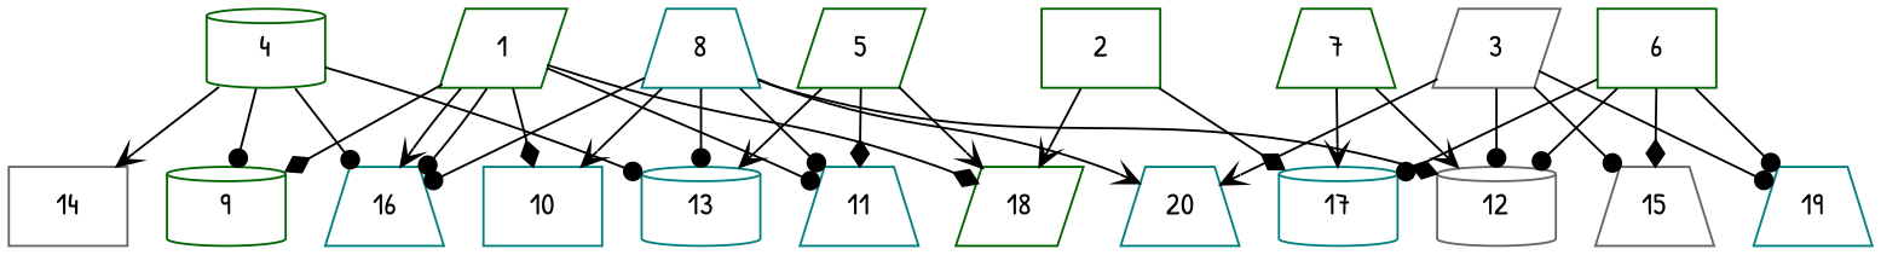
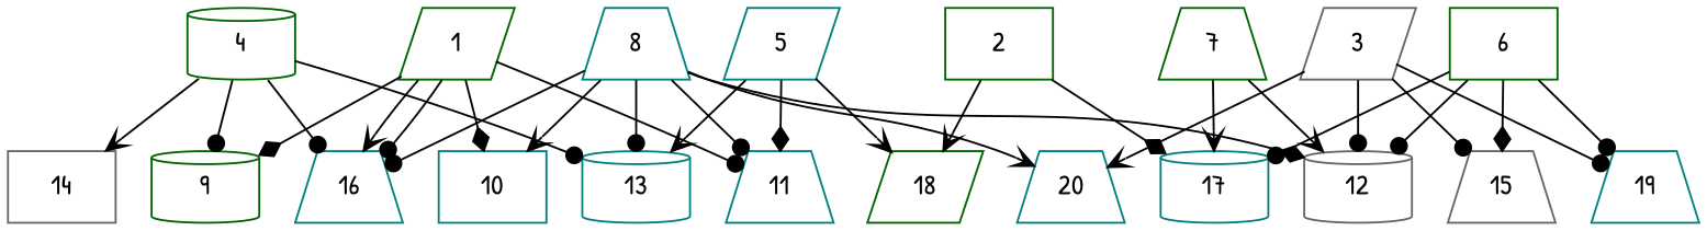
  digraph {
    fontname="Patrick Hand"
    node [alpha=0.11 color=teal fontname="Patrick Hand" shape=trapezium]
    edge [arrowhead=dot fontname="Patrick Hand"]
    1 [alpha=0.04 color=darkgreen expect_size=12883968 shape=parallelogram]
    9 [alpha=0.06 color=darkgreen expect_size=21786624 shape=cylinder]
    10 [alpha=0.12 expect_size=49698816 shape=box]
    11 [alpha=0.05 expect_size=49172480]
    16 [expect_size=13714432]
    18 [alpha=0.15 color=darkgreen expect_size=19118080 shape=parallelogram]
    2 [alpha=0.15 color=darkgreen expect_size=34935808 shape=box]
    17 [alpha=0.07 expect_size=44299264 shape=cylinder]
    3 [alpha=0.02 color=gray40 expect_size=26707968 shape=parallelogram]
    12 [alpha=0.06 color=gray40 expect_size=12139520 shape=cylinder]
    15 [alpha=0.08 color=gray40 expect_size=9103360]
    19 [alpha=0.12 expect_size=45514752]
    20 [alpha=0.04 expect_size=12233728]
    4 [alpha=0.01 color=darkgreen expect_size=43726848 shape=cylinder]
    13 [expect_size=48665600 shape=cylinder]
    14 [alpha=0.14 color=gray40 expect_size=7076864 shape=box]
-   5 [alpha=0.02 color=darkgreen expect_size=24347648 shape=parallelogram]
+   5 [alpha=0.02 expect_size=24347648 shape=parallelogram]
    6 [alpha=0.13 color=darkgreen expect_size=43430912 shape=box]
    7 [alpha=0.09 color=darkgreen expect_size=40500224]
    8 [expect_size=27920384]
    1 -> 9 [arrowhead=diamond]
    1 -> 10 [arrowhead=diamond]
    1 -> 11
    1 -> 16 [arrowhead=vee]
    1 -> 16
-   1 -> 18 [arrowhead=diamond]
    2 -> 18 [arrowhead=vee]
    2 -> 17 [arrowhead=diamond]
    3 -> 12
    3 -> 15
    3 -> 19
    3 -> 20 [arrowhead=vee]
    4 -> 9
    4 -> 16
    4 -> 13
    4 -> 14 [arrowhead=vee]
    5 -> 11 [arrowhead=diamond]
    5 -> 18 [arrowhead=vee]
    5 -> 13 [arrowhead=vee]
    6 -> 17
    6 -> 12
    6 -> 15 [arrowhead=diamond]
    6 -> 19
    7 -> 17 [arrowhead=vee]
    7 -> 12 [arrowhead=vee]
    8 -> 10 [arrowhead=vee]
    8 -> 11
    8 -> 16
    8 -> 12 [arrowhead=diamond]
    8 -> 20 [arrowhead=vee]
    8 -> 13
  }
